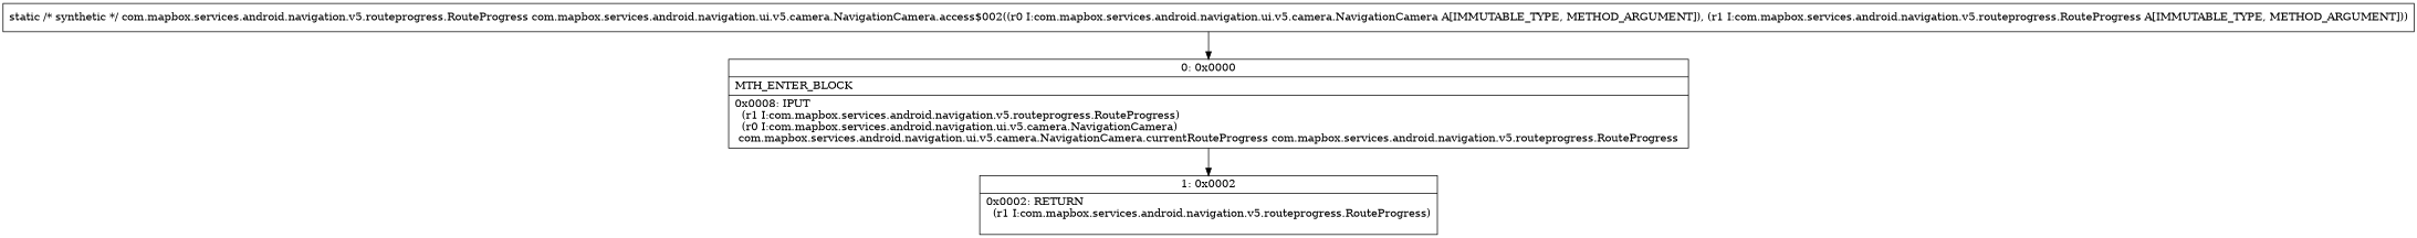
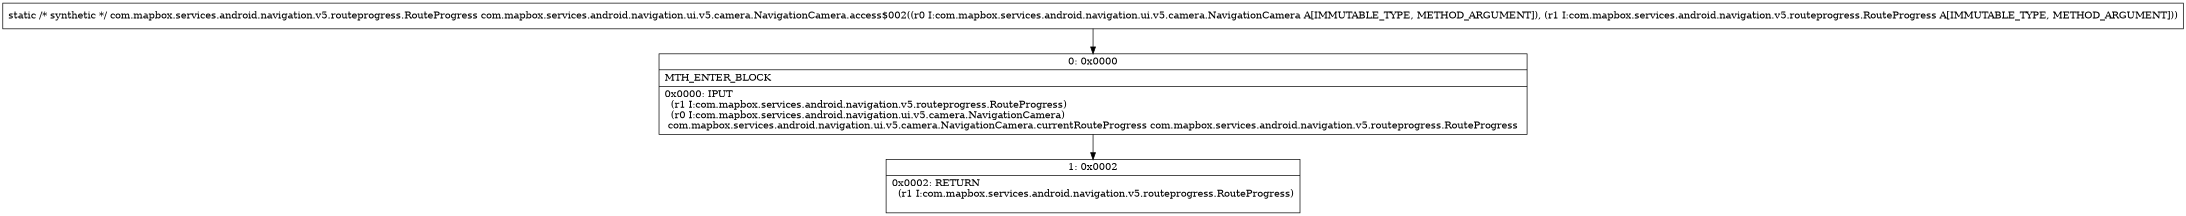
  digraph {
    node [shape=record]
-   n1 [label="{0\:\ 0x0000|MTH_ENTER_BLOCK\l|0x0008: IPUT  \l  (r1 I:com.mapbox.services.android.navigation.v5.routeprogress.RouteProgress)\l  (r0 I:com.mapbox.services.android.navigation.ui.v5.camera.NavigationCamera)\l com.mapbox.services.android.navigation.ui.v5.camera.NavigationCamera.currentRouteProgress com.mapbox.services.android.navigation.v5.routeprogress.RouteProgress \l}"]
+   n1 [label="{0\:\ 0x0000|MTH_ENTER_BLOCK\l|0x0000: IPUT  \l  (r1 I:com.mapbox.services.android.navigation.v5.routeprogress.RouteProgress)\l  (r0 I:com.mapbox.services.android.navigation.ui.v5.camera.NavigationCamera)\l com.mapbox.services.android.navigation.ui.v5.camera.NavigationCamera.currentRouteProgress com.mapbox.services.android.navigation.v5.routeprogress.RouteProgress \l}"]
    n2 [label="{1\:\ 0x0002|0x0002: RETURN  \l  (r1 I:com.mapbox.services.android.navigation.v5.routeprogress.RouteProgress)\l \l}"]
    n3 [label="{static \/* synthetic *\/ com.mapbox.services.android.navigation.v5.routeprogress.RouteProgress com.mapbox.services.android.navigation.ui.v5.camera.NavigationCamera.access$002((r0 I:com.mapbox.services.android.navigation.ui.v5.camera.NavigationCamera A[IMMUTABLE_TYPE, METHOD_ARGUMENT]), (r1 I:com.mapbox.services.android.navigation.v5.routeprogress.RouteProgress A[IMMUTABLE_TYPE, METHOD_ARGUMENT])) }"]
    n1 -> n2
    n3 -> n1
  }
